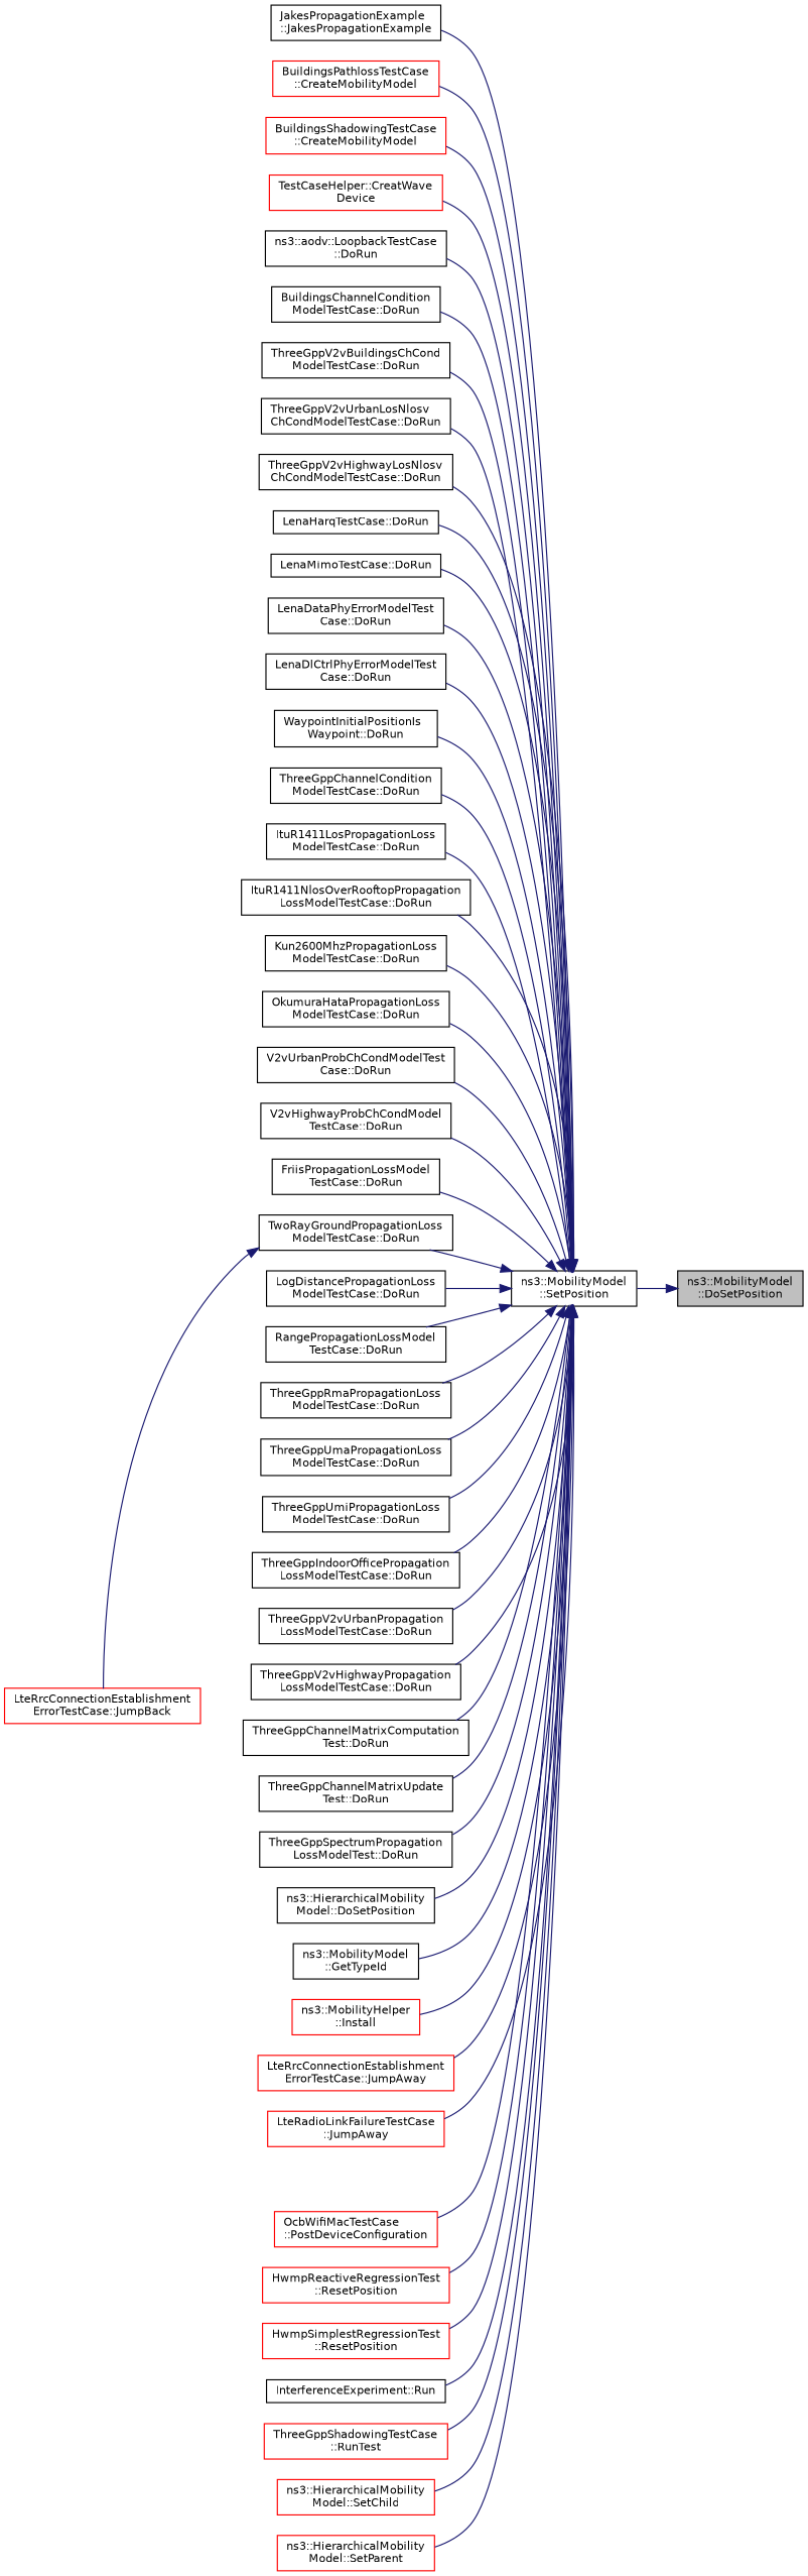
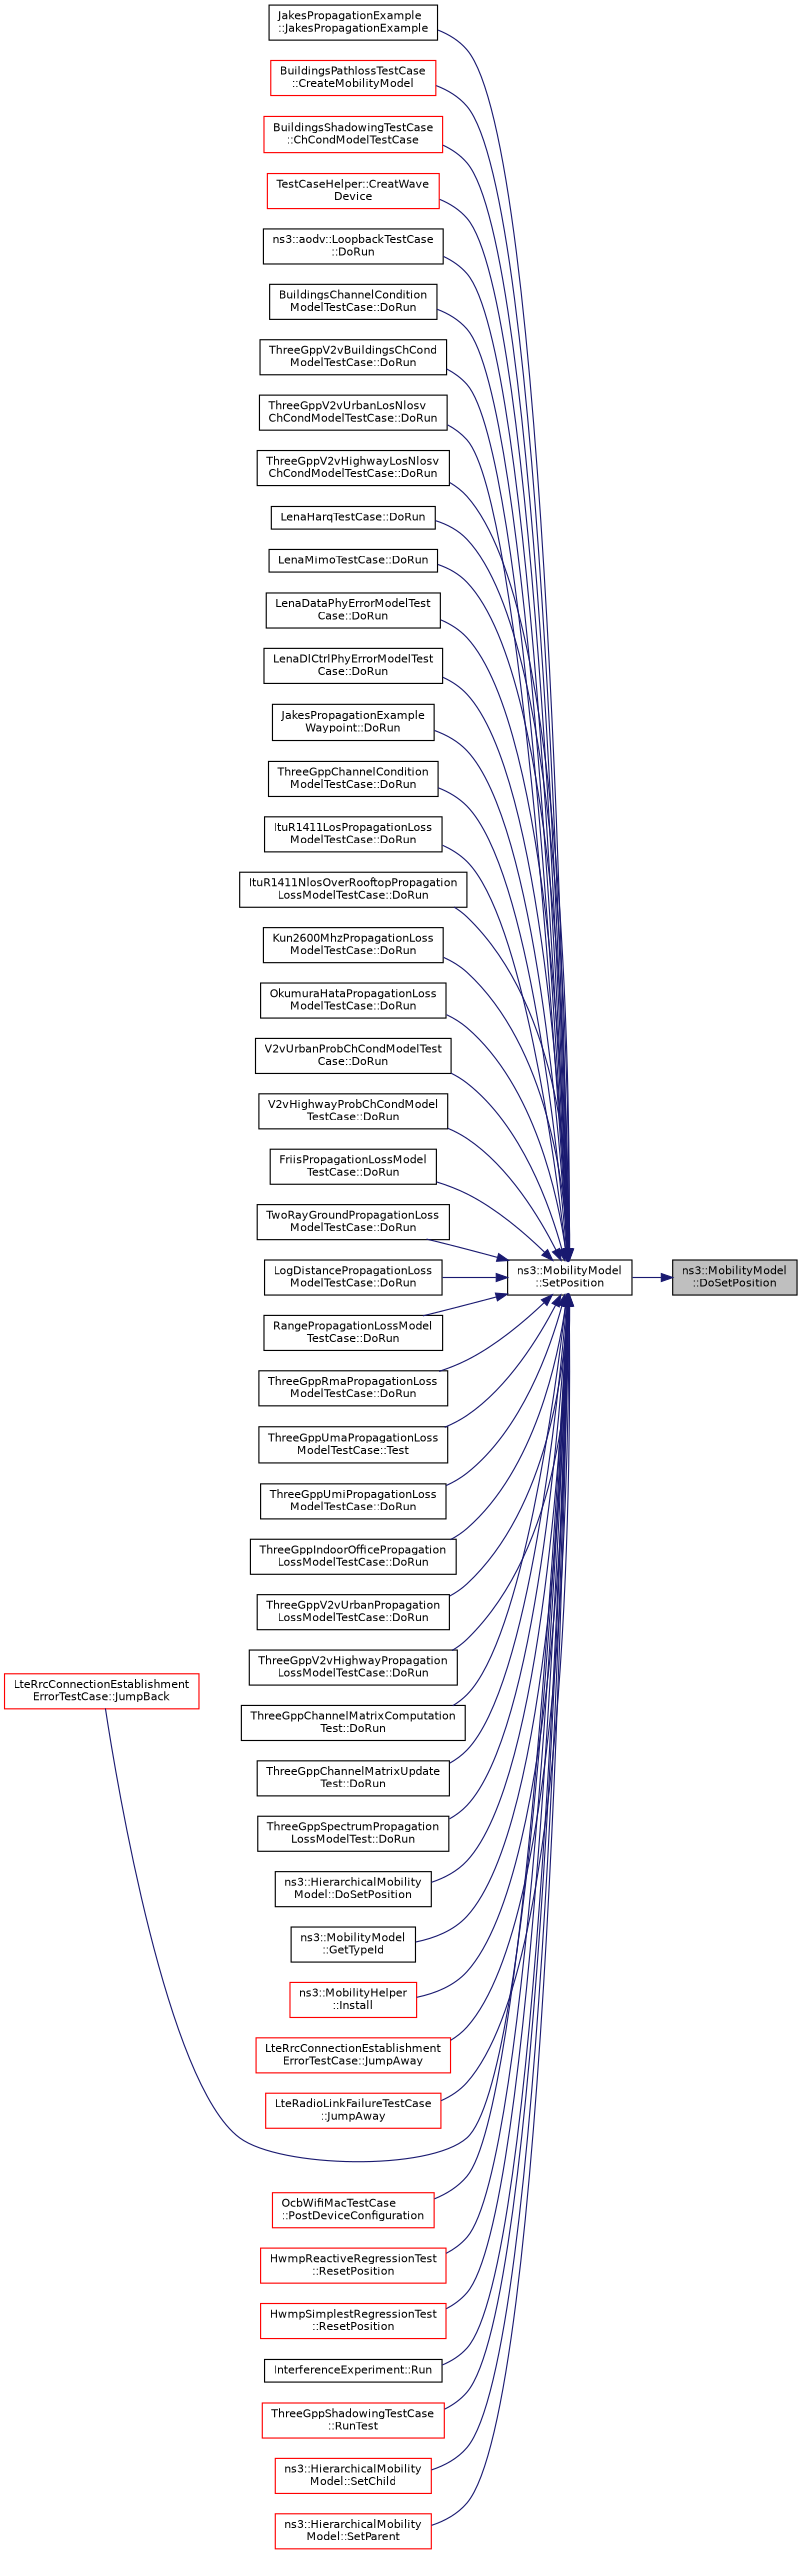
  digraph {
    rankdir=RL
    node [color=black fillcolor=white fontname=Helvetica fontsize=10 shape=record style=filled]
    edge [color=midnightblue dir=back fontname=Helvetica fontsize=10 labelfontname=Helvetica labelfontsize=10 style=solid]
    n1 [fillcolor=grey75 fontcolor=black height=0.2 label="ns3::MobilityModel\l::DoSetPosition" width=0.4]
    n2 [height=0.2 label="ns3::MobilityModel\l::SetPosition" width=0.4]
    n3 [height=0.2 label="JakesPropagationExample\l::JakesPropagationExample" width=0.4]
    n4 [color=red height=0.2 label="BuildingsPathlossTestCase\l::CreateMobilityModel" width=0.4]
-   n5 [color=red height=0.2 label="BuildingsShadowingTestCase\l::CreateMobilityModel" width=0.4]
+   n5 [color=red height=0.2 label="BuildingsShadowingTestCase\l::ChCondModelTestCase" width=0.4]
    n6 [color=red height=0.2 label="TestCaseHelper::CreatWave\lDevice" width=0.4]
    n7 [height=0.2 label="ns3::aodv::LoopbackTestCase\l::DoRun" width=0.4]
    n8 [height=0.2 label="BuildingsChannelCondition\lModelTestCase::DoRun" width=0.4]
    n9 [height=0.2 label="ThreeGppV2vBuildingsChCond\lModelTestCase::DoRun" width=0.4]
    n10 [height=0.2 label="ThreeGppV2vUrbanLosNlosv\lChCondModelTestCase::DoRun" width=0.4]
    n11 [height=0.2 label="ThreeGppV2vHighwayLosNlosv\lChCondModelTestCase::DoRun" width=0.4]
    n12 [height=0.2 label="LenaHarqTestCase::DoRun" width=0.4]
    n13 [height=0.2 label="LenaMimoTestCase::DoRun" width=0.4]
    n14 [height=0.2 label="LenaDataPhyErrorModelTest\lCase::DoRun" width=0.4]
    n15 [height=0.2 label="LenaDlCtrlPhyErrorModelTest\lCase::DoRun" width=0.4]
-   n16 [height=0.2 label="WaypointInitialPositionIs\lWaypoint::DoRun" width=0.4]
+   n16 [height=0.2 label="JakesPropagationExample\lWaypoint::DoRun" width=0.4]
    n17 [height=0.2 label="ThreeGppChannelCondition\lModelTestCase::DoRun" width=0.4]
    n18 [height=0.2 label="ItuR1411LosPropagationLoss\lModelTestCase::DoRun" width=0.4]
    n19 [height=0.2 label="ItuR1411NlosOverRooftopPropagation\lLossModelTestCase::DoRun" width=0.4]
    n20 [height=0.2 label="Kun2600MhzPropagationLoss\lModelTestCase::DoRun" width=0.4]
    n21 [height=0.2 label="OkumuraHataPropagationLoss\lModelTestCase::DoRun" width=0.4]
    n22 [height=0.2 label="V2vUrbanProbChCondModelTest\lCase::DoRun" width=0.4]
    n23 [height=0.2 label="V2vHighwayProbChCondModel\lTestCase::DoRun" width=0.4]
    n24 [height=0.2 label="FriisPropagationLossModel\lTestCase::DoRun" width=0.4]
    n25 [height=0.2 label="TwoRayGroundPropagationLoss\lModelTestCase::DoRun" width=0.4]
    n26 [height=0.2 label="LogDistancePropagationLoss\lModelTestCase::DoRun" width=0.4]
    n27 [height=0.2 label="RangePropagationLossModel\lTestCase::DoRun" width=0.4]
    n28 [height=0.2 label="ThreeGppRmaPropagationLoss\lModelTestCase::DoRun" width=0.4]
-   n29 [height=0.2 label="ThreeGppUmaPropagationLoss\lModelTestCase::DoRun" width=0.4]
+   n29 [height=0.2 label="ThreeGppUmaPropagationLoss\lModelTestCase::Test" width=0.4]
    n30 [height=0.2 label="ThreeGppUmiPropagationLoss\lModelTestCase::DoRun" width=0.4]
    n31 [height=0.2 label="ThreeGppIndoorOfficePropagation\lLossModelTestCase::DoRun" width=0.4]
    n32 [height=0.2 label="ThreeGppV2vUrbanPropagation\lLossModelTestCase::DoRun" width=0.4]
    n33 [height=0.2 label="ThreeGppV2vHighwayPropagation\lLossModelTestCase::DoRun" width=0.4]
    n34 [height=0.2 label="ThreeGppChannelMatrixComputation\lTest::DoRun" width=0.4]
    n35 [height=0.2 label="ThreeGppChannelMatrixUpdate\lTest::DoRun" width=0.4]
    n36 [height=0.2 label="ThreeGppSpectrumPropagation\lLossModelTest::DoRun" width=0.4]
    n37 [height=0.2 label="ns3::HierarchicalMobility\lModel::DoSetPosition" width=0.4]
    n38 [height=0.2 label="ns3::MobilityModel\l::GetTypeId" width=0.4]
    n39 [color=red height=0.2 label="ns3::MobilityHelper\l::Install" width=0.4]
    n40 [color=red height=0.2 label="LteRrcConnectionEstablishment\lErrorTestCase::JumpAway" width=0.4]
    n41 [color=red height=0.2 label="LteRadioLinkFailureTestCase\l::JumpAway" width=0.4]
    n42 [color=red height=0.2 label="LteRrcConnectionEstablishment\lErrorTestCase::JumpBack" width=0.4]
    n43 [color=red height=0.2 label="OcbWifiMacTestCase\l::PostDeviceConfiguration" width=0.4]
    n44 [color=red height=0.2 label="HwmpReactiveRegressionTest\l::ResetPosition" width=0.4]
    n45 [color=red height=0.2 label="HwmpSimplestRegressionTest\l::ResetPosition" width=0.4]
    n46 [height=0.2 label="InterferenceExperiment::Run" width=0.4]
    n47 [color=red height=0.2 label="ThreeGppShadowingTestCase\l::RunTest" width=0.4]
    n48 [color=red height=0.2 label="ns3::HierarchicalMobility\lModel::SetChild" width=0.4]
    n49 [color=red height=0.2 label="ns3::HierarchicalMobility\lModel::SetParent" width=0.4]
    n1 -> n2
    n2 -> n3
    n2 -> n4
    n2 -> n5
    n2 -> n6
    n2 -> n7
    n2 -> n8
    n2 -> n9
    n2 -> n10
    n2 -> n11
    n2 -> n12
    n2 -> n13
    n2 -> n14
    n2 -> n15
    n2 -> n16
    n2 -> n17
    n2 -> n18
    n2 -> n19
    n2 -> n20
    n2 -> n21
    n2 -> n22
    n2 -> n23
    n2 -> n24
    n2 -> n25
    n2 -> n26
    n2 -> n27
    n2 -> n28
    n2 -> n29
    n2 -> n30
    n2 -> n31
    n2 -> n32
    n2 -> n33
    n2 -> n34
    n2 -> n35
    n2 -> n36
    n2 -> n37
    n2 -> n38
    n2 -> n39
    n2 -> n40
    n2 -> n41
-   n25 -> n42
+   n2 -> n42
    n2 -> n43
    n2 -> n44
    n2 -> n45
    n2 -> n46
    n2 -> n47
    n2 -> n48
    n2 -> n49
  }
